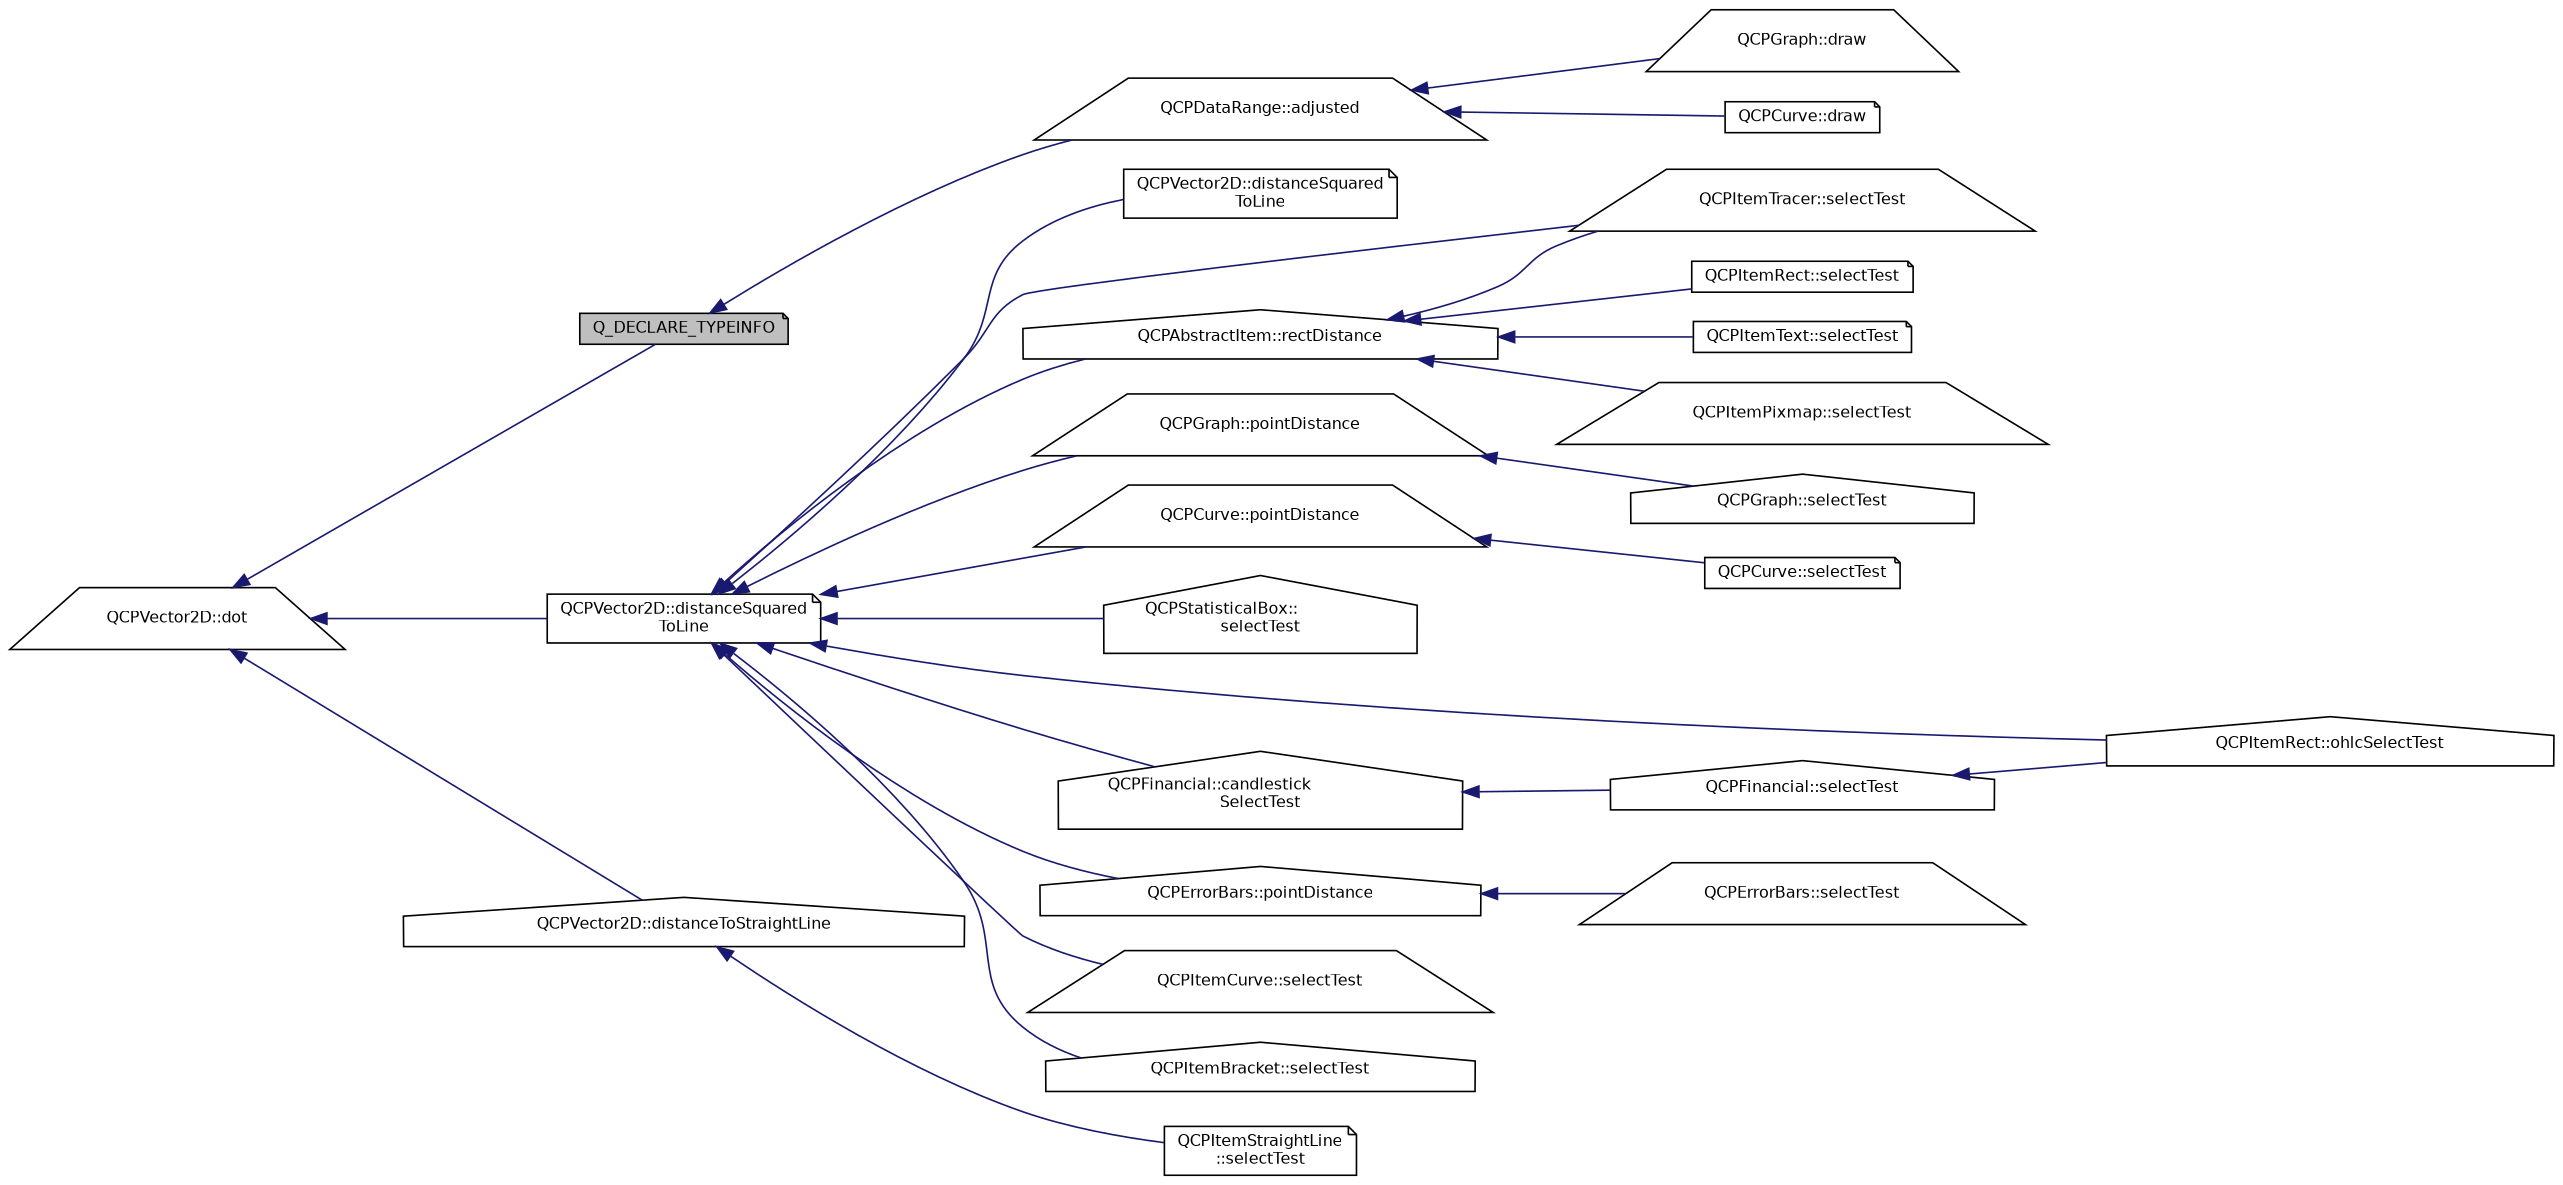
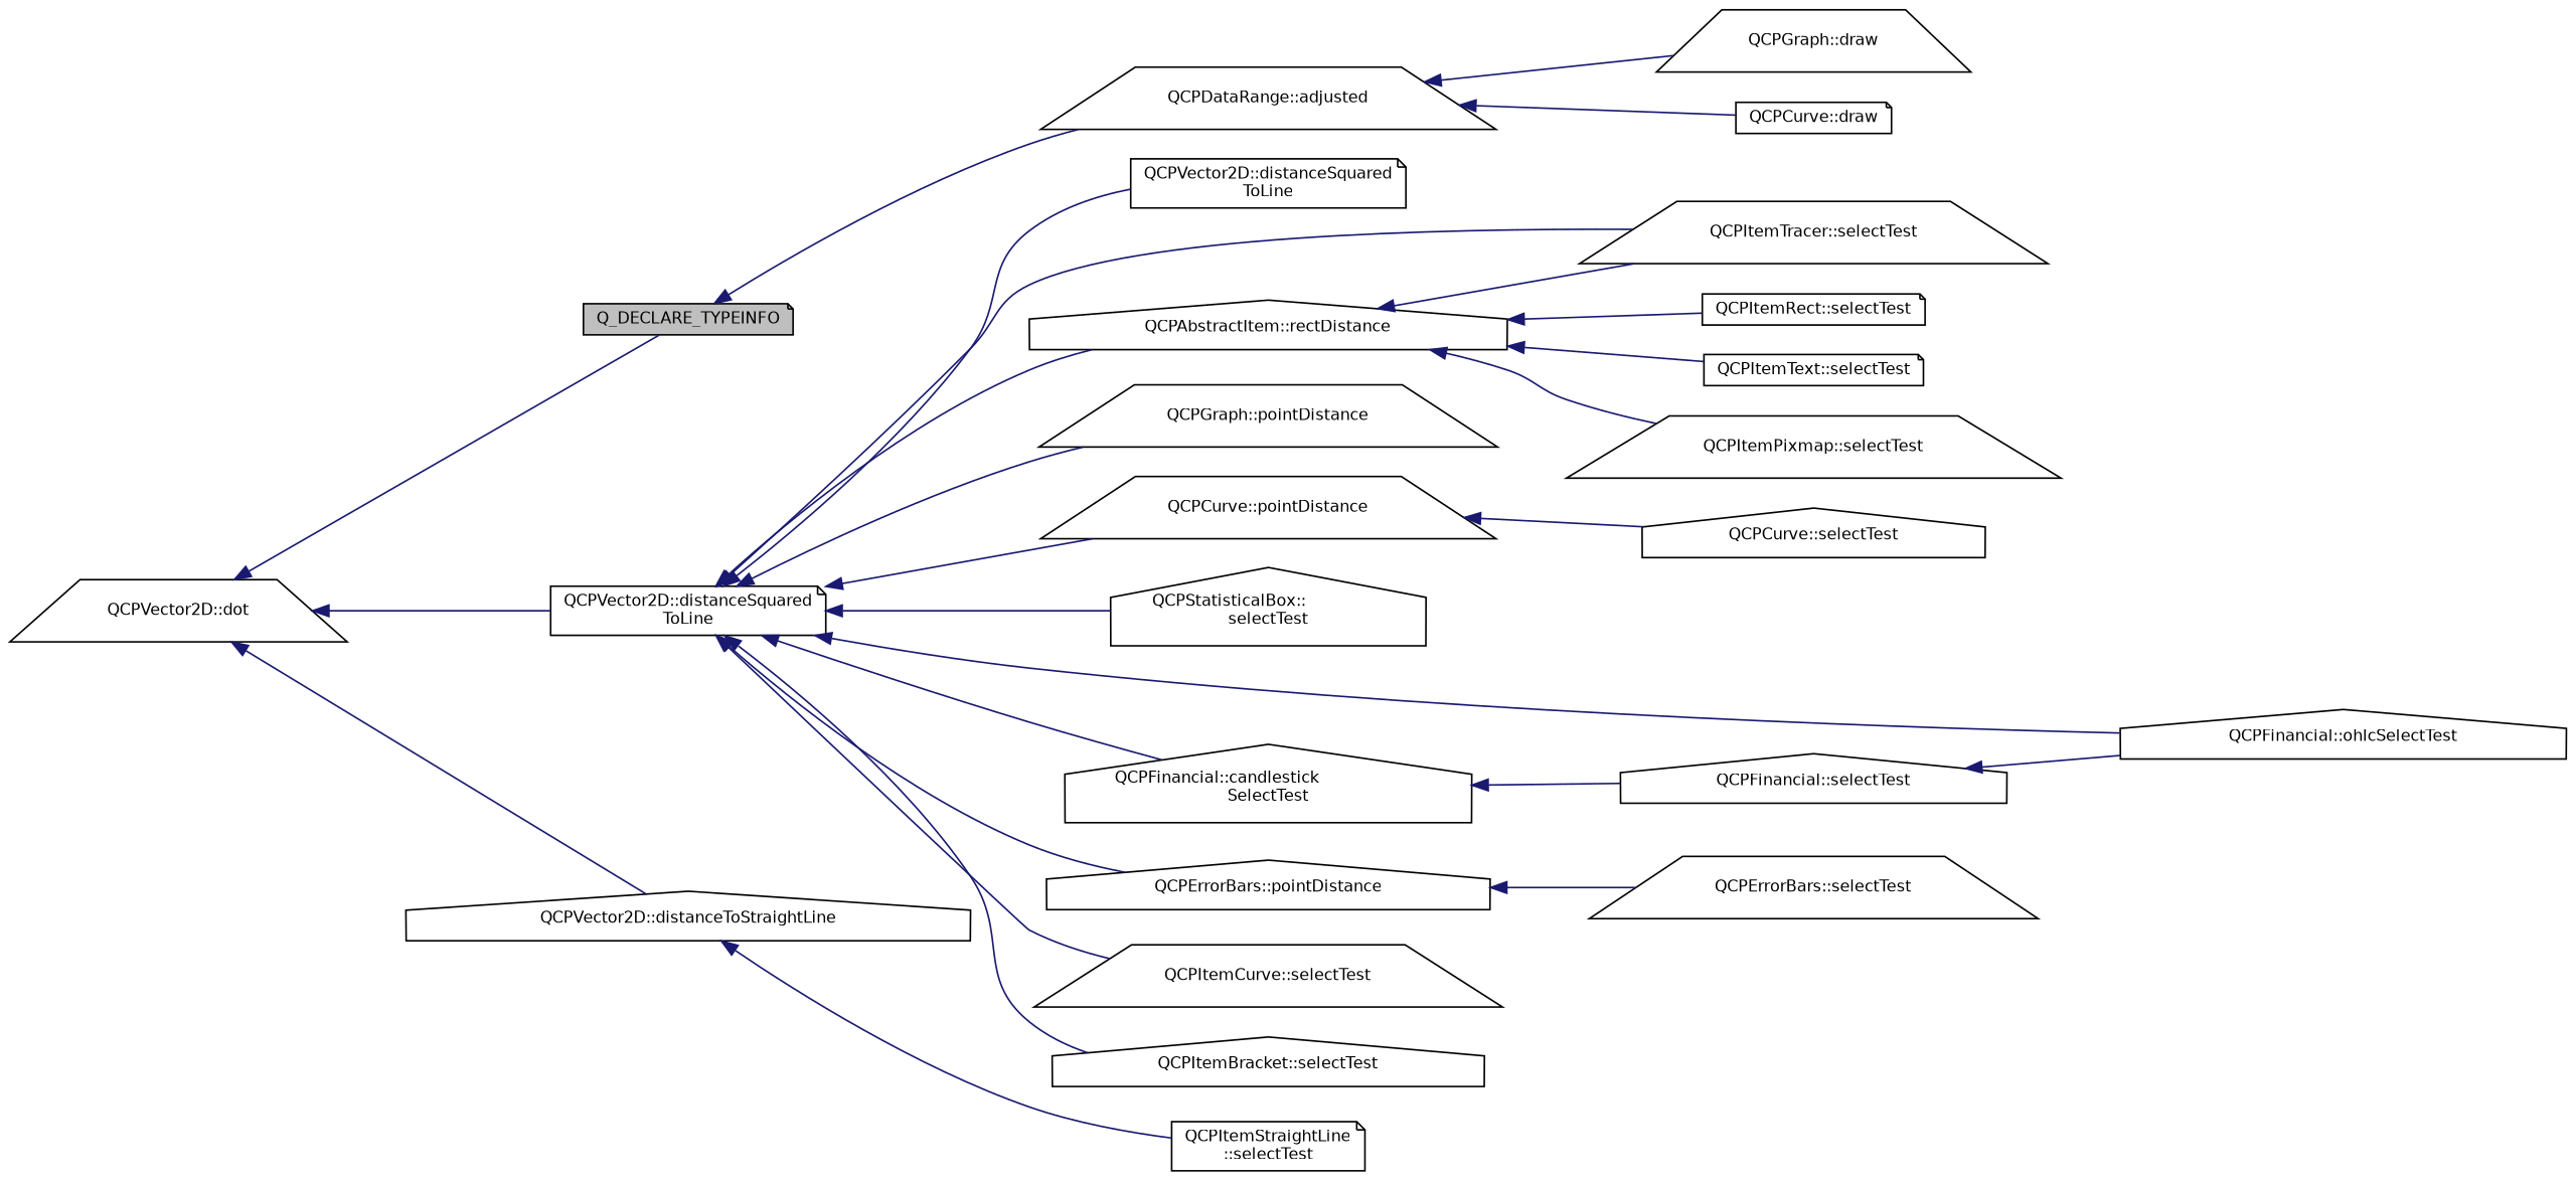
  digraph {
    rankdir=LR
    node [color=black fillcolor=white fontname=Helvetica fontsize=10 shape=house style=filled]
    edge [color=midnightblue dir=back fontname=Helvetica fontsize=10 labelfontname=Helvetica labelfontsize=10 style=solid]
    n1 [fillcolor=grey75 fontcolor=black height=0.2 label=Q_DECLARE_TYPEINFO shape=note width=0.4]
    n2 [height=0.2 label="QCPDataRange::adjusted" shape=trapezium width=0.4]
    n3 [height=0.2 label="QCPVector2D::dot" shape=trapezium width=0.4]
    n4 [height=0.2 label="QCPVector2D::distanceSquared\lToLine" shape=note width=0.4]
    n5 [height=0.2 label="QCPVector2D::distanceToStraightLine" width=0.4]
    n6 [height=0.2 label="QCPGraph::draw" shape=trapezium width=0.4]
    n7 [height=0.2 label="QCPCurve::draw" shape=note width=0.4]
    n8 [height=0.2 label="QCPVector2D::distanceSquared\lToLine" shape=note width=0.4]
    n9 [height=0.2 label="QCPAbstractItem::rectDistance" width=0.4]
    n10 [height=0.2 label="QCPItemTracer::selectTest" shape=trapezium width=0.4]
    n11 [height=0.2 label="QCPGraph::pointDistance" shape=trapezium width=0.4]
    n12 [height=0.2 label="QCPCurve::pointDistance" shape=trapezium width=0.4]
    n13 [height=0.2 label="QCPStatisticalBox::\lselectTest" width=0.4]
-   n14 [height=0.2 label="QCPItemRect::ohlcSelectTest" width=0.4]
+   n14 [height=0.2 label="QCPFinancial::ohlcSelectTest" width=0.4]
    n15 [height=0.2 label="QCPFinancial::candlestick\lSelectTest" width=0.4]
    n16 [height=0.2 label="QCPErrorBars::pointDistance" width=0.4]
    n17 [height=0.2 label="QCPItemCurve::selectTest" shape=trapezium width=0.4]
    n18 [height=0.2 label="QCPItemBracket::selectTest" width=0.4]
    n19 [height=0.2 label="QCPItemStraightLine\l::selectTest" shape=note width=0.4]
    n20 [height=0.2 label="QCPItemRect::selectTest" shape=note width=0.4]
    n21 [height=0.2 label="QCPItemText::selectTest" shape=note width=0.4]
    n22 [height=0.2 label="QCPItemPixmap::selectTest" shape=trapezium width=0.4]
-   n23 [height=0.2 label="QCPGraph::selectTest" width=0.4]
-   n24 [height=0.2 label="QCPCurve::selectTest" shape=note width=0.4]
+   n24 [height=0.2 label="QCPCurve::selectTest" width=0.4]
    n25 [height=0.2 label="QCPFinancial::selectTest" width=0.4]
    n26 [height=0.2 label="QCPErrorBars::selectTest" shape=trapezium width=0.4]
    n1 -> n2
    n2 -> n6
    n2 -> n7
    n3 -> n1
    n3 -> n4
    n3 -> n5
    n4 -> n8
    n4 -> n9
    n4 -> n10
    n4 -> n11
    n4 -> n12
    n4 -> n13
    n4 -> n14
    n4 -> n15
    n4 -> n16
    n4 -> n17
    n4 -> n18
    n5 -> n19
    n9 -> n10
    n9 -> n20
    n9 -> n21
    n9 -> n22
-   n11 -> n23
    n12 -> n24
    n15 -> n25
    n16 -> n26
    n25 -> n14
  }
